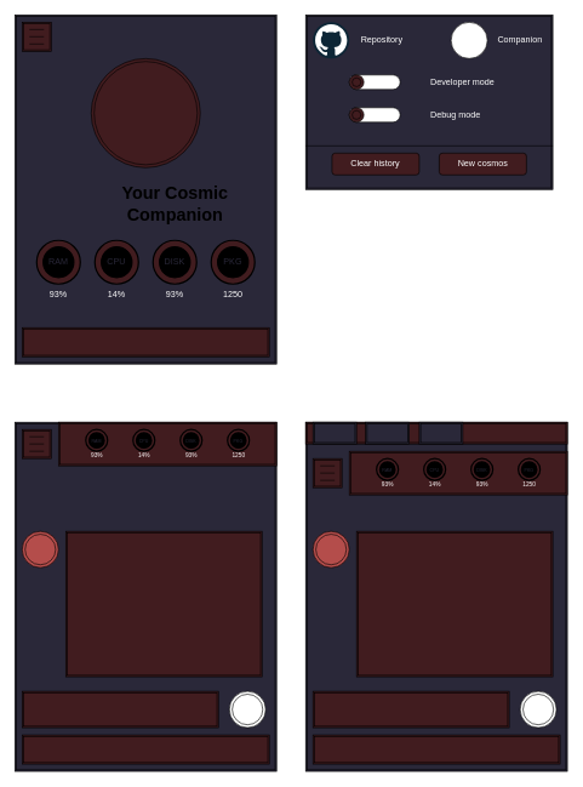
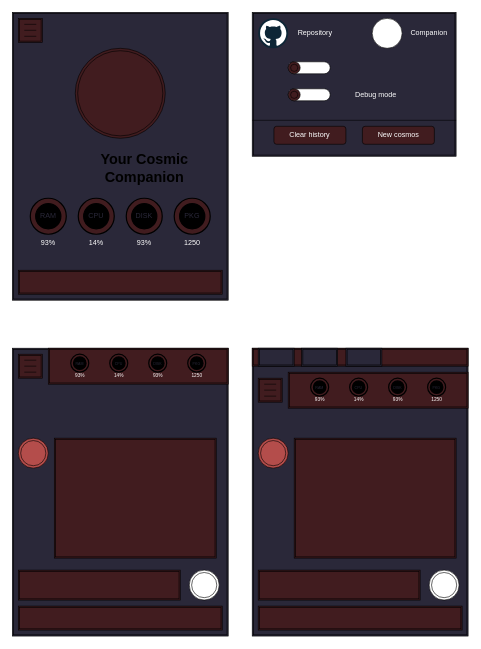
  <mxCell id="0" />
  <mxCell id="1" parent="0" />
  <mxCell id="2" value="" style="shape=ext;double=1;rounded=0;whiteSpace=wrap;html=1;fillColor=#2A2839;" vertex="1" parent="1"><mxGeometry x="20" y="20" width="360" height="480" as="geometry" /></mxCell>
  <mxCell id="3" value="" style="shape=ext;double=1;rounded=0;whiteSpace=wrap;html=1;fillColor=#411C1F;" vertex="1" parent="1"><mxGeometry x="30" y="30" width="40" height="40" as="geometry" /></mxCell>
  <mxCell id="4" value="" style="endArrow=none;html=1;jumpSize=12;" edge="1" parent="1"><mxGeometry width="50" height="50" relative="1" as="geometry"><mxPoint x="40" y="40" as="sourcePoint" /><mxPoint x="60" y="40" as="targetPoint" /></mxGeometry></mxCell>
  <mxCell id="5" value="" style="endArrow=none;html=1;jumpSize=12;" edge="1" parent="1"><mxGeometry width="50" height="50" relative="1" as="geometry"><mxPoint x="40" y="49.94" as="sourcePoint" /><mxPoint x="60" y="49.94" as="targetPoint" /></mxGeometry></mxCell>
  <mxCell id="6" value="" style="endArrow=none;html=1;jumpSize=12;" edge="1" parent="1"><mxGeometry width="50" height="50" relative="1" as="geometry"><mxPoint x="40" y="59.94" as="sourcePoint" /><mxPoint x="60" y="59.94" as="targetPoint" /></mxGeometry></mxCell>
  <mxCell id="7" value="" style="shape=ext;double=1;rounded=0;whiteSpace=wrap;html=1;fillColor=#411C1F;" vertex="1" parent="1"><mxGeometry x="30" y="450" width="340" height="40" as="geometry" /></mxCell>
  <mxCell id="8" value="" style="verticalLabelPosition=bottom;html=1;verticalAlign=top;strokeWidth=2;shape=mxgraph.lean_mapping.sequenced_pull_ball;fillColor=#411C1F;" vertex="1" parent="1"><mxGeometry x="290" y="330" width="60" height="60" as="geometry" /></mxCell>
  <mxCell id="9" value="" style="verticalLabelPosition=bottom;html=1;verticalAlign=top;strokeWidth=2;shape=mxgraph.lean_mapping.sequenced_pull_ball;fillColor=#411C1F;" vertex="1" parent="1"><mxGeometry x="210" y="330" width="60" height="60" as="geometry" /></mxCell>
  <mxCell id="10" value="" style="verticalLabelPosition=bottom;html=1;verticalAlign=top;strokeWidth=2;shape=mxgraph.lean_mapping.sequenced_pull_ball;fillColor=#411C1F;" vertex="1" parent="1"><mxGeometry x="130" y="330" width="60" height="60" as="geometry" /></mxCell>
  <mxCell id="11" value="" style="verticalLabelPosition=bottom;html=1;verticalAlign=top;strokeWidth=2;shape=mxgraph.lean_mapping.sequenced_pull_ball;fillColor=#411C1F;" vertex="1" parent="1"><mxGeometry x="50" y="330" width="60" height="60" as="geometry" /></mxCell>
  <mxCell id="12" value="" style="ellipse;shape=doubleEllipse;whiteSpace=wrap;html=1;aspect=fixed;fillColor=#411C1F;" vertex="1" parent="1"><mxGeometry x="125" y="80" width="150" height="150" as="geometry" /></mxCell>
  <mxCell id="13" value="Your Cosmic&lt;br&gt;Companion" style="text;strokeColor=none;fillColor=none;html=1;fontSize=24;fontStyle=1;verticalAlign=middle;align=center;fontFamily=Helvetica;fontColor=default;" vertex="1" parent="1"><mxGeometry x="155" y="240" width="170" height="80" as="geometry" /></mxCell>
  <mxCell id="14" value="&lt;font color=&quot;#2a2839&quot;&gt;RAM&lt;/font&gt;" style="text;html=1;strokeColor=none;fillColor=none;align=center;verticalAlign=middle;whiteSpace=wrap;rounded=0;fontFamily=Helvetica;fontSize=12;fontColor=default;" vertex="1" parent="1"><mxGeometry x="50" y="345" width="60" height="30" as="geometry" /></mxCell>
  <mxCell id="15" value="&lt;font color=&quot;#2a2839&quot;&gt;CPU&lt;/font&gt;" style="text;html=1;strokeColor=none;fillColor=none;align=center;verticalAlign=middle;whiteSpace=wrap;rounded=0;fontFamily=Helvetica;fontSize=12;fontColor=default;" vertex="1" parent="1"><mxGeometry x="130" y="345" width="60" height="30" as="geometry" /></mxCell>
  <mxCell id="16" value="&lt;font color=&quot;#2a2839&quot;&gt;PKG&lt;/font&gt;" style="text;html=1;strokeColor=none;fillColor=none;align=center;verticalAlign=middle;whiteSpace=wrap;rounded=0;fontFamily=Helvetica;fontSize=12;fontColor=default;" vertex="1" parent="1"><mxGeometry x="290" y="345" width="60" height="30" as="geometry" /></mxCell>
  <mxCell id="17" value="&lt;font color=&quot;#2a2839&quot;&gt;DISK&lt;/font&gt;" style="text;html=1;strokeColor=none;fillColor=none;align=center;verticalAlign=middle;whiteSpace=wrap;rounded=0;fontFamily=Helvetica;fontSize=12;fontColor=default;" vertex="1" parent="1"><mxGeometry x="210" y="345" width="60" height="30" as="geometry" /></mxCell>
  <mxCell id="18" value="&lt;font color=&quot;#ffffff&quot;&gt;93%&lt;/font&gt;" style="text;html=1;strokeColor=none;fillColor=none;align=center;verticalAlign=middle;whiteSpace=wrap;rounded=0;fontFamily=Helvetica;fontSize=12;fontColor=default;" vertex="1" parent="1"><mxGeometry x="50" y="390" width="60" height="30" as="geometry" /></mxCell>
  <mxCell id="19" value="&lt;font color=&quot;#ffffff&quot;&gt;14%&lt;/font&gt;" style="text;html=1;strokeColor=none;fillColor=none;align=center;verticalAlign=middle;whiteSpace=wrap;rounded=0;fontFamily=Helvetica;fontSize=12;fontColor=default;" vertex="1" parent="1"><mxGeometry x="130" y="390" width="60" height="30" as="geometry" /></mxCell>
  <mxCell id="20" value="&lt;font color=&quot;#ffffff&quot;&gt;93%&lt;/font&gt;" style="text;html=1;strokeColor=none;fillColor=none;align=center;verticalAlign=middle;whiteSpace=wrap;rounded=0;fontFamily=Helvetica;fontSize=12;fontColor=default;" vertex="1" parent="1"><mxGeometry x="210" y="390" width="60" height="30" as="geometry" /></mxCell>
  <mxCell id="21" value="&lt;font color=&quot;#ffffff&quot;&gt;1250&lt;/font&gt;" style="text;html=1;strokeColor=none;fillColor=none;align=center;verticalAlign=middle;whiteSpace=wrap;rounded=0;fontFamily=Helvetica;fontSize=12;fontColor=default;" vertex="1" parent="1"><mxGeometry x="290" y="390" width="60" height="30" as="geometry" /></mxCell>
  <mxCell id="22" value="" style="shape=ext;double=1;rounded=0;whiteSpace=wrap;html=1;fillColor=#2A2839;" vertex="1" parent="1"><mxGeometry x="420" y="20" width="340" height="240" as="geometry" /></mxCell>
  <mxCell id="23" value="" style="dashed=0;outlineConnect=0;html=1;align=center;labelPosition=center;verticalLabelPosition=bottom;verticalAlign=top;shape=mxgraph.weblogos.github;strokeColor=default;fontFamily=Helvetica;fontSize=1;fontColor=#FFFFFF;fillColor=#411C1F;" vertex="1" parent="1"><mxGeometry x="430" y="30" width="50" height="50" as="geometry" /></mxCell>
  <mxCell id="24" value="Repository" style="text;html=1;strokeColor=none;fillColor=none;align=center;verticalAlign=middle;whiteSpace=wrap;rounded=0;fontFamily=Helvetica;fontSize=12;fontColor=#FFFFFF;" vertex="1" parent="1"><mxGeometry x="490" y="40" width="70" height="30" as="geometry" /></mxCell>
  <mxCell id="25" value="" style="rounded=1;whiteSpace=wrap;html=1;strokeColor=default;fontFamily=Helvetica;fontSize=12;fontColor=#FFFFFF;fillColor=#FFFFFF;arcSize=50;" vertex="1" parent="1"><mxGeometry x="480" y="102.5" width="70" height="20" as="geometry" /></mxCell>
  <mxCell id="26" value="" style="ellipse;shape=doubleEllipse;whiteSpace=wrap;html=1;aspect=fixed;fillColor=#411C1F;" vertex="1" parent="1"><mxGeometry x="480" y="102.5" width="20" height="20" as="geometry" /></mxCell>
  <mxCell id="27" value="" style="rounded=1;whiteSpace=wrap;html=1;strokeColor=default;fontFamily=Helvetica;fontSize=12;fontColor=#FFFFFF;fillColor=#FFFFFF;arcSize=50;" vertex="1" parent="1"><mxGeometry x="480" y="147.5" width="70" height="20" as="geometry" /></mxCell>
  <mxCell id="28" value="" style="ellipse;shape=doubleEllipse;whiteSpace=wrap;html=1;aspect=fixed;fillColor=#411C1F;" vertex="1" parent="1"><mxGeometry x="480" y="147.5" width="20" height="20" as="geometry" /></mxCell>
- <mxCell id="29" value="Developer mode" style="text;html=1;strokeColor=none;fillColor=none;align=left;verticalAlign=middle;whiteSpace=wrap;rounded=0;fontFamily=Helvetica;fontSize=12;fontColor=#FFFFFF;" vertex="1" parent="1"><mxGeometry x="590" y="100" width="130" height="25" as="geometry" /></mxCell>
  <mxCell id="30" value="Debug mode" style="text;html=1;strokeColor=none;fillColor=none;align=left;verticalAlign=middle;whiteSpace=wrap;rounded=0;fontFamily=Helvetica;fontSize=12;fontColor=#FFFFFF;" vertex="1" parent="1"><mxGeometry x="590" y="145" width="130" height="25" as="geometry" /></mxCell>
  <mxCell id="31" value="" style="shape=ext;double=1;rounded=0;whiteSpace=wrap;html=1;fillColor=#2A2839;" vertex="1" parent="1"><mxGeometry x="20" y="580" width="360" height="480" as="geometry" /></mxCell>
  <mxCell id="32" value="" style="shape=ext;double=1;rounded=0;whiteSpace=wrap;html=1;fillColor=#411C1F;" vertex="1" parent="1"><mxGeometry x="30" y="1010" width="340" height="40" as="geometry" /></mxCell>
  <mxCell id="33" value="" style="shape=ext;double=1;rounded=0;whiteSpace=wrap;html=1;fillColor=#411C1F;" vertex="1" parent="1"><mxGeometry x="80" y="580" width="300" height="60" as="geometry" /></mxCell>
  <mxCell id="34" value="" style="verticalLabelPosition=bottom;html=1;verticalAlign=top;strokeWidth=2;shape=mxgraph.lean_mapping.sequenced_pull_ball;fillColor=#411C1F;" vertex="1" parent="1"><mxGeometry x="117.5" y="590" width="30" height="30" as="geometry" /></mxCell>
  <mxCell id="35" value="&lt;p style=&quot;line-height: 100%;&quot;&gt;&lt;font style=&quot;font-size: 6px;&quot; color=&quot;#2a2839&quot;&gt;RAM&lt;/font&gt;&lt;/p&gt;" style="text;html=1;strokeColor=none;fillColor=none;align=center;verticalAlign=middle;whiteSpace=wrap;rounded=0;fontFamily=Helvetica;fontSize=12;fontColor=default;" vertex="1" parent="1"><mxGeometry x="120" y="590" width="25" height="30" as="geometry" /></mxCell>
  <mxCell id="36" value="&lt;font style=&quot;font-size: 8px;&quot; color=&quot;#ffffff&quot;&gt;93%&lt;/font&gt;" style="text;html=1;strokeColor=none;fillColor=none;align=center;verticalAlign=middle;whiteSpace=wrap;rounded=0;fontFamily=Helvetica;fontSize=12;fontColor=default;" vertex="1" parent="1"><mxGeometry x="117.5" y="620" width="30" height="10" as="geometry" /></mxCell>
  <mxCell id="37" value="" style="verticalLabelPosition=bottom;html=1;verticalAlign=top;strokeWidth=2;shape=mxgraph.lean_mapping.sequenced_pull_ball;fillColor=#411C1F;" vertex="1" parent="1"><mxGeometry x="182.5" y="590" width="30" height="30" as="geometry" /></mxCell>
  <mxCell id="38" value="&lt;p style=&quot;line-height: 100%;&quot;&gt;&lt;font style=&quot;font-size: 6px;&quot; color=&quot;#2a2839&quot;&gt;CPU&lt;/font&gt;&lt;/p&gt;" style="text;html=1;strokeColor=none;fillColor=none;align=center;verticalAlign=middle;whiteSpace=wrap;rounded=0;fontFamily=Helvetica;fontSize=12;fontColor=default;" vertex="1" parent="1"><mxGeometry x="185" y="590" width="25" height="30" as="geometry" /></mxCell>
  <mxCell id="39" value="&lt;font style=&quot;font-size: 8px;&quot; color=&quot;#ffffff&quot;&gt;14%&lt;/font&gt;" style="text;html=1;strokeColor=none;fillColor=none;align=center;verticalAlign=middle;whiteSpace=wrap;rounded=0;fontFamily=Helvetica;fontSize=12;fontColor=default;" vertex="1" parent="1"><mxGeometry x="182.5" y="620" width="30" height="10" as="geometry" /></mxCell>
  <mxCell id="40" value="" style="verticalLabelPosition=bottom;html=1;verticalAlign=top;strokeWidth=2;shape=mxgraph.lean_mapping.sequenced_pull_ball;fillColor=#411C1F;" vertex="1" parent="1"><mxGeometry x="247.5" y="590" width="30" height="30" as="geometry" /></mxCell>
  <mxCell id="41" value="&lt;p style=&quot;line-height: 100%;&quot;&gt;&lt;font style=&quot;font-size: 6px;&quot; color=&quot;#2a2839&quot;&gt;DISK&lt;/font&gt;&lt;/p&gt;" style="text;html=1;strokeColor=none;fillColor=none;align=center;verticalAlign=middle;whiteSpace=wrap;rounded=0;fontFamily=Helvetica;fontSize=12;fontColor=default;" vertex="1" parent="1"><mxGeometry x="250" y="590" width="25" height="30" as="geometry" /></mxCell>
  <mxCell id="42" value="&lt;font style=&quot;font-size: 8px;&quot; color=&quot;#ffffff&quot;&gt;93%&lt;/font&gt;" style="text;html=1;strokeColor=none;fillColor=none;align=center;verticalAlign=middle;whiteSpace=wrap;rounded=0;fontFamily=Helvetica;fontSize=12;fontColor=default;" vertex="1" parent="1"><mxGeometry x="247.5" y="620" width="30" height="10" as="geometry" /></mxCell>
  <mxCell id="43" value="" style="verticalLabelPosition=bottom;html=1;verticalAlign=top;strokeWidth=2;shape=mxgraph.lean_mapping.sequenced_pull_ball;fillColor=#411C1F;" vertex="1" parent="1"><mxGeometry x="312.5" y="590" width="30" height="30" as="geometry" /></mxCell>
  <mxCell id="44" value="&lt;p style=&quot;line-height: 100%;&quot;&gt;&lt;font style=&quot;font-size: 6px;&quot; color=&quot;#2a2839&quot;&gt;PKG&lt;/font&gt;&lt;/p&gt;" style="text;html=1;strokeColor=none;fillColor=none;align=center;verticalAlign=middle;whiteSpace=wrap;rounded=0;fontFamily=Helvetica;fontSize=12;fontColor=default;" vertex="1" parent="1"><mxGeometry x="315" y="590" width="25" height="30" as="geometry" /></mxCell>
  <mxCell id="45" value="&lt;font style=&quot;font-size: 8px;&quot; color=&quot;#ffffff&quot;&gt;1250&lt;/font&gt;" style="text;html=1;strokeColor=none;fillColor=none;align=center;verticalAlign=middle;whiteSpace=wrap;rounded=0;fontFamily=Helvetica;fontSize=12;fontColor=default;" vertex="1" parent="1"><mxGeometry x="312.5" y="620" width="30" height="10" as="geometry" /></mxCell>
  <mxCell id="46" value="" style="shape=ext;double=1;rounded=0;whiteSpace=wrap;html=1;fillColor=#411C1F;" vertex="1" parent="1"><mxGeometry x="30" y="590" width="40" height="40" as="geometry" /></mxCell>
  <mxCell id="47" value="" style="endArrow=none;html=1;jumpSize=12;" edge="1" parent="1"><mxGeometry width="50" height="50" relative="1" as="geometry"><mxPoint x="40" y="600" as="sourcePoint" /><mxPoint x="60" y="600" as="targetPoint" /></mxGeometry></mxCell>
  <mxCell id="48" value="" style="endArrow=none;html=1;jumpSize=12;" edge="1" parent="1"><mxGeometry width="50" height="50" relative="1" as="geometry"><mxPoint x="40" y="609.94" as="sourcePoint" /><mxPoint x="60" y="609.94" as="targetPoint" /></mxGeometry></mxCell>
  <mxCell id="49" value="" style="endArrow=none;html=1;jumpSize=12;" edge="1" parent="1"><mxGeometry width="50" height="50" relative="1" as="geometry"><mxPoint x="40" y="619.94" as="sourcePoint" /><mxPoint x="60" y="619.94" as="targetPoint" /></mxGeometry></mxCell>
  <mxCell id="50" value="" style="ellipse;shape=doubleEllipse;whiteSpace=wrap;html=1;aspect=fixed;" vertex="1" parent="1"><mxGeometry x="315" y="950" width="50" height="50" as="geometry" /></mxCell>
  <mxCell id="51" value="" style="ellipse;shape=doubleEllipse;whiteSpace=wrap;html=1;aspect=fixed;fillColor=#B44D4B;" vertex="1" parent="1"><mxGeometry x="30" y="730" width="50" height="50" as="geometry" /></mxCell>
  <mxCell id="52" value="" style="shape=ext;double=1;rounded=0;whiteSpace=wrap;html=1;fillColor=#411C1F;" vertex="1" parent="1"><mxGeometry x="90" y="730" width="270" height="200" as="geometry" /></mxCell>
  <mxCell id="53" value="" style="shape=ext;double=1;rounded=0;whiteSpace=wrap;html=1;fillColor=#411C1F;" vertex="1" parent="1"><mxGeometry x="30" y="950" width="270" height="50" as="geometry" /></mxCell>
  <mxCell id="54" value="" style="ellipse;whiteSpace=wrap;html=1;aspect=fixed;strokeColor=default;fontFamily=Helvetica;fontSize=8;fontColor=#FFFFFF;fillColor=#FFFFFF;" vertex="1" parent="1"><mxGeometry x="620" y="30" width="50" height="50" as="geometry" /></mxCell>
  <mxCell id="55" value="" style="shape=image;verticalLabelPosition=bottom;labelBackgroundColor=default;verticalAlign=top;aspect=fixed;imageAspect=0;image=https://i.pinimg.com/originals/ce/5c/ee/ce5cee4b4eab5058e858cbf8b65c39a4.png;" vertex="1" parent="1"><mxGeometry x="610" y="20" width="70" height="70" as="geometry" /></mxCell>
  <mxCell id="56" value="" style="rounded=1;whiteSpace=wrap;html=1;strokeColor=default;fontFamily=Helvetica;fontSize=8;fontColor=#FFFFFF;fillColor=#411C1F;" vertex="1" parent="1"><mxGeometry x="456.25" y="210" width="120" height="30" as="geometry" /></mxCell>
  <mxCell id="57" value="Clear history" style="text;html=1;strokeColor=none;fillColor=none;align=center;verticalAlign=middle;whiteSpace=wrap;rounded=0;fontFamily=Helvetica;fontSize=12;fontColor=#FFFFFF;" vertex="1" parent="1"><mxGeometry x="476.25" y="212.5" width="80" height="25" as="geometry" /></mxCell>
  <mxCell id="58" value="Companion" style="text;html=1;strokeColor=none;fillColor=none;align=center;verticalAlign=middle;whiteSpace=wrap;rounded=0;fontFamily=Helvetica;fontSize=12;fontColor=#FFFFFF;" vertex="1" parent="1"><mxGeometry x="680" y="40" width="70" height="30" as="geometry" /></mxCell>
  <mxCell id="59" value="" style="endArrow=none;html=1;fontFamily=Helvetica;fontSize=8;fontColor=#FFFFFF;jumpSize=12;exitX=0;exitY=0.75;exitDx=0;exitDy=0;entryX=1;entryY=0.75;entryDx=0;entryDy=0;" edge="1" parent="1" source="22" target="22"><mxGeometry width="50" height="50" relative="1" as="geometry"><mxPoint x="450" y="230" as="sourcePoint" /><mxPoint x="500" y="180" as="targetPoint" /></mxGeometry></mxCell>
  <mxCell id="60" value="" style="shape=ext;double=1;rounded=0;whiteSpace=wrap;html=1;fillColor=#2A2839;" vertex="1" parent="1"><mxGeometry x="420" y="580" width="360" height="480" as="geometry" /></mxCell>
  <mxCell id="61" value="" style="shape=ext;double=1;rounded=0;whiteSpace=wrap;html=1;fillColor=#411C1F;" vertex="1" parent="1"><mxGeometry x="430" y="1010" width="340" height="40" as="geometry" /></mxCell>
  <mxCell id="62" value="" style="shape=ext;double=1;rounded=0;whiteSpace=wrap;html=1;fillColor=#411C1F;" vertex="1" parent="1"><mxGeometry x="480" y="620" width="300" height="60" as="geometry" /></mxCell>
  <mxCell id="63" value="" style="verticalLabelPosition=bottom;html=1;verticalAlign=top;strokeWidth=2;shape=mxgraph.lean_mapping.sequenced_pull_ball;fillColor=#411C1F;" vertex="1" parent="1"><mxGeometry x="517.5" y="630" width="30" height="30" as="geometry" /></mxCell>
  <mxCell id="64" value="&lt;p style=&quot;line-height: 100%;&quot;&gt;&lt;font style=&quot;font-size: 6px;&quot; color=&quot;#2a2839&quot;&gt;RAM&lt;/font&gt;&lt;/p&gt;" style="text;html=1;strokeColor=none;fillColor=none;align=center;verticalAlign=middle;whiteSpace=wrap;rounded=0;fontFamily=Helvetica;fontSize=12;fontColor=default;" vertex="1" parent="1"><mxGeometry x="520" y="630" width="25" height="30" as="geometry" /></mxCell>
  <mxCell id="65" value="&lt;font style=&quot;font-size: 8px;&quot; color=&quot;#ffffff&quot;&gt;93%&lt;/font&gt;" style="text;html=1;strokeColor=none;fillColor=none;align=center;verticalAlign=middle;whiteSpace=wrap;rounded=0;fontFamily=Helvetica;fontSize=12;fontColor=default;" vertex="1" parent="1"><mxGeometry x="517.5" y="660" width="30" height="10" as="geometry" /></mxCell>
  <mxCell id="66" value="" style="verticalLabelPosition=bottom;html=1;verticalAlign=top;strokeWidth=2;shape=mxgraph.lean_mapping.sequenced_pull_ball;fillColor=#411C1F;" vertex="1" parent="1"><mxGeometry x="582.5" y="630" width="30" height="30" as="geometry" /></mxCell>
  <mxCell id="67" value="&lt;p style=&quot;line-height: 100%;&quot;&gt;&lt;font style=&quot;font-size: 6px;&quot; color=&quot;#2a2839&quot;&gt;CPU&lt;/font&gt;&lt;/p&gt;" style="text;html=1;strokeColor=none;fillColor=none;align=center;verticalAlign=middle;whiteSpace=wrap;rounded=0;fontFamily=Helvetica;fontSize=12;fontColor=default;" vertex="1" parent="1"><mxGeometry x="585" y="630" width="25" height="30" as="geometry" /></mxCell>
  <mxCell id="68" value="&lt;font style=&quot;font-size: 8px;&quot; color=&quot;#ffffff&quot;&gt;14%&lt;/font&gt;" style="text;html=1;strokeColor=none;fillColor=none;align=center;verticalAlign=middle;whiteSpace=wrap;rounded=0;fontFamily=Helvetica;fontSize=12;fontColor=default;" vertex="1" parent="1"><mxGeometry x="582.5" y="660" width="30" height="10" as="geometry" /></mxCell>
  <mxCell id="69" value="" style="verticalLabelPosition=bottom;html=1;verticalAlign=top;strokeWidth=2;shape=mxgraph.lean_mapping.sequenced_pull_ball;fillColor=#411C1F;" vertex="1" parent="1"><mxGeometry x="647.5" y="630" width="30" height="30" as="geometry" /></mxCell>
  <mxCell id="70" value="&lt;p style=&quot;line-height: 100%;&quot;&gt;&lt;font style=&quot;font-size: 6px;&quot; color=&quot;#2a2839&quot;&gt;DISK&lt;/font&gt;&lt;/p&gt;" style="text;html=1;strokeColor=none;fillColor=none;align=center;verticalAlign=middle;whiteSpace=wrap;rounded=0;fontFamily=Helvetica;fontSize=12;fontColor=default;" vertex="1" parent="1"><mxGeometry x="650" y="630" width="25" height="30" as="geometry" /></mxCell>
  <mxCell id="71" value="&lt;font style=&quot;font-size: 8px;&quot; color=&quot;#ffffff&quot;&gt;93%&lt;/font&gt;" style="text;html=1;strokeColor=none;fillColor=none;align=center;verticalAlign=middle;whiteSpace=wrap;rounded=0;fontFamily=Helvetica;fontSize=12;fontColor=default;" vertex="1" parent="1"><mxGeometry x="647.5" y="660" width="30" height="10" as="geometry" /></mxCell>
  <mxCell id="72" value="" style="verticalLabelPosition=bottom;html=1;verticalAlign=top;strokeWidth=2;shape=mxgraph.lean_mapping.sequenced_pull_ball;fillColor=#411C1F;" vertex="1" parent="1"><mxGeometry x="712.5" y="630" width="30" height="30" as="geometry" /></mxCell>
  <mxCell id="73" value="&lt;p style=&quot;line-height: 100%;&quot;&gt;&lt;font style=&quot;font-size: 6px;&quot; color=&quot;#2a2839&quot;&gt;PKG&lt;/font&gt;&lt;/p&gt;" style="text;html=1;strokeColor=none;fillColor=none;align=center;verticalAlign=middle;whiteSpace=wrap;rounded=0;fontFamily=Helvetica;fontSize=12;fontColor=default;" vertex="1" parent="1"><mxGeometry x="715" y="630" width="25" height="30" as="geometry" /></mxCell>
  <mxCell id="74" value="&lt;font style=&quot;font-size: 8px;&quot; color=&quot;#ffffff&quot;&gt;1250&lt;/font&gt;" style="text;html=1;strokeColor=none;fillColor=none;align=center;verticalAlign=middle;whiteSpace=wrap;rounded=0;fontFamily=Helvetica;fontSize=12;fontColor=default;" vertex="1" parent="1"><mxGeometry x="712.5" y="660" width="30" height="10" as="geometry" /></mxCell>
  <mxCell id="75" value="" style="shape=ext;double=1;rounded=0;whiteSpace=wrap;html=1;fillColor=#411C1F;" vertex="1" parent="1"><mxGeometry x="430" y="630" width="40" height="40" as="geometry" /></mxCell>
  <mxCell id="76" value="" style="endArrow=none;html=1;jumpSize=12;" edge="1" parent="1"><mxGeometry width="50" height="50" relative="1" as="geometry"><mxPoint x="440" y="640" as="sourcePoint" /><mxPoint x="460" y="640" as="targetPoint" /></mxGeometry></mxCell>
  <mxCell id="77" value="" style="endArrow=none;html=1;jumpSize=12;" edge="1" parent="1"><mxGeometry width="50" height="50" relative="1" as="geometry"><mxPoint x="440" y="649.94" as="sourcePoint" /><mxPoint x="460" y="649.94" as="targetPoint" /></mxGeometry></mxCell>
  <mxCell id="78" value="" style="endArrow=none;html=1;jumpSize=12;" edge="1" parent="1"><mxGeometry width="50" height="50" relative="1" as="geometry"><mxPoint x="440" y="659.94" as="sourcePoint" /><mxPoint x="460" y="659.94" as="targetPoint" /></mxGeometry></mxCell>
  <mxCell id="79" value="" style="ellipse;shape=doubleEllipse;whiteSpace=wrap;html=1;aspect=fixed;" vertex="1" parent="1"><mxGeometry x="715" y="950" width="50" height="50" as="geometry" /></mxCell>
  <mxCell id="80" value="" style="ellipse;shape=doubleEllipse;whiteSpace=wrap;html=1;aspect=fixed;fillColor=#B44D4B;" vertex="1" parent="1"><mxGeometry x="430" y="730" width="50" height="50" as="geometry" /></mxCell>
  <mxCell id="81" value="" style="shape=ext;double=1;rounded=0;whiteSpace=wrap;html=1;fillColor=#411C1F;" vertex="1" parent="1"><mxGeometry x="490" y="730" width="270" height="200" as="geometry" /></mxCell>
  <mxCell id="82" value="" style="shape=ext;double=1;rounded=0;whiteSpace=wrap;html=1;fillColor=#411C1F;" vertex="1" parent="1"><mxGeometry x="430" y="950" width="270" height="50" as="geometry" /></mxCell>
  <mxCell id="83" value="" style="rounded=1;whiteSpace=wrap;html=1;strokeColor=default;fontFamily=Helvetica;fontSize=8;fontColor=#FFFFFF;fillColor=#411C1F;" vertex="1" parent="1"><mxGeometry x="603.75" y="210" width="120" height="30" as="geometry" /></mxCell>
  <mxCell id="84" value="New cosmos" style="text;html=1;strokeColor=none;fillColor=none;align=center;verticalAlign=middle;whiteSpace=wrap;rounded=0;fontFamily=Helvetica;fontSize=12;fontColor=#FFFFFF;" vertex="1" parent="1"><mxGeometry x="623.75" y="212.5" width="80" height="25" as="geometry" /></mxCell>
  <mxCell id="85" value="" style="shape=ext;double=1;rounded=0;whiteSpace=wrap;html=1;fillColor=#411C1F;" vertex="1" parent="1"><mxGeometry x="420" y="580" width="360" height="30" as="geometry" /></mxCell>
  <mxCell id="86" value="" style="shape=ext;double=1;rounded=0;whiteSpace=wrap;html=1;fillColor=#2A2839;fontColor=#2A2839;" vertex="1" parent="1"><mxGeometry x="430" y="580" width="60" height="30" as="geometry" /></mxCell>
  <mxCell id="87" value="" style="shape=ext;double=1;rounded=0;whiteSpace=wrap;html=1;fillColor=#2A2839;fontColor=#2A2839;" vertex="1" parent="1"><mxGeometry x="502.5" y="580" width="60" height="30" as="geometry" /></mxCell>
  <mxCell id="88" value="" style="shape=ext;double=1;rounded=0;whiteSpace=wrap;html=1;fillColor=#2A2839;fontColor=#2A2839;" vertex="1" parent="1"><mxGeometry x="576.25" y="580" width="60" height="30" as="geometry" /></mxCell>
